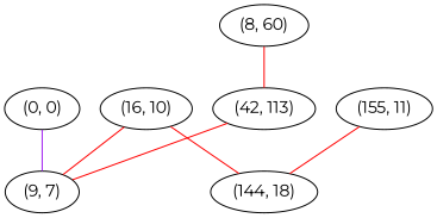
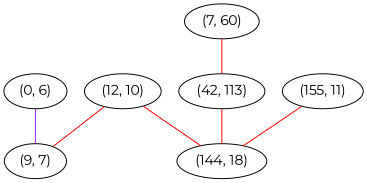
  graph {
    fontname=Montserrat
    node [fontname=Montserrat]
    edge [color=red fontname=Montserrat weight=1]
-   "(0, 0)"
+   "(0, 0)" [label="(0, 6)"]
    "(9, 7)"
-   "(16, 10)"
+   "(16, 10)" [label="(12, 10)"]
    n4 [label="(144, 18)"]
    n5 [label="(155, 11)"]
    n6 [label="(42, 113)"]
-   "(8, 60)"
+   "(8, 60)" [label="(7, 60)"]
    "(0, 0)" -- "(9, 7)" [color=purple weight=4]
    "(16, 10)" -- "(9, 7)"
    "(16, 10)" -- n4
    n5 -- n4
-   n6 -- "(9, 7)"
+   n6 -- n4
    "(8, 60)" -- n6
  }
